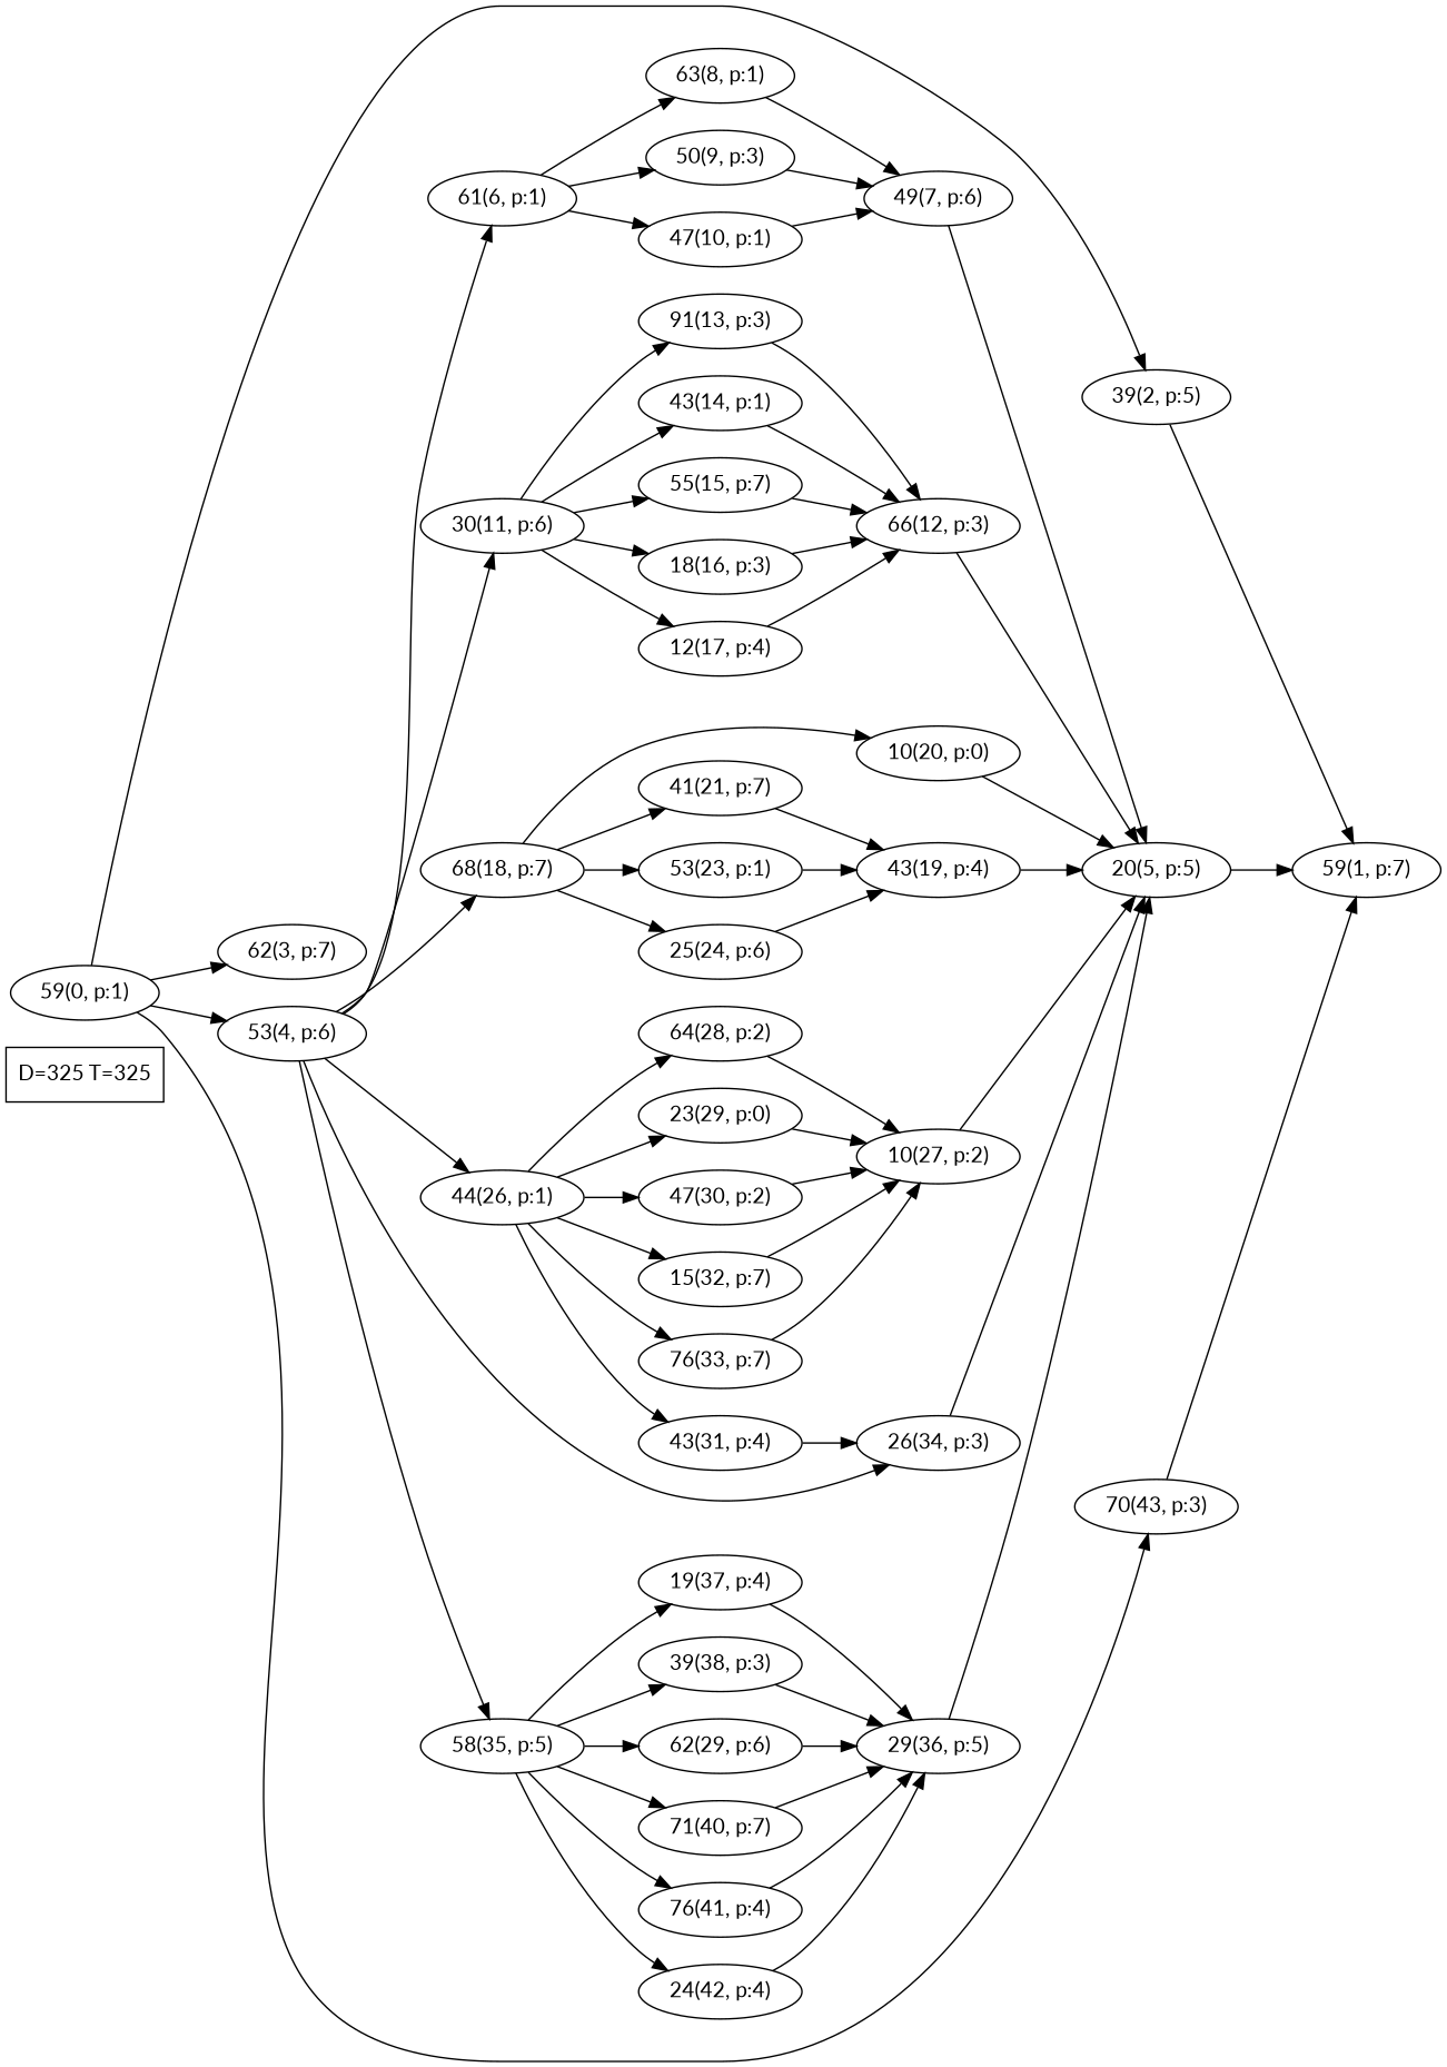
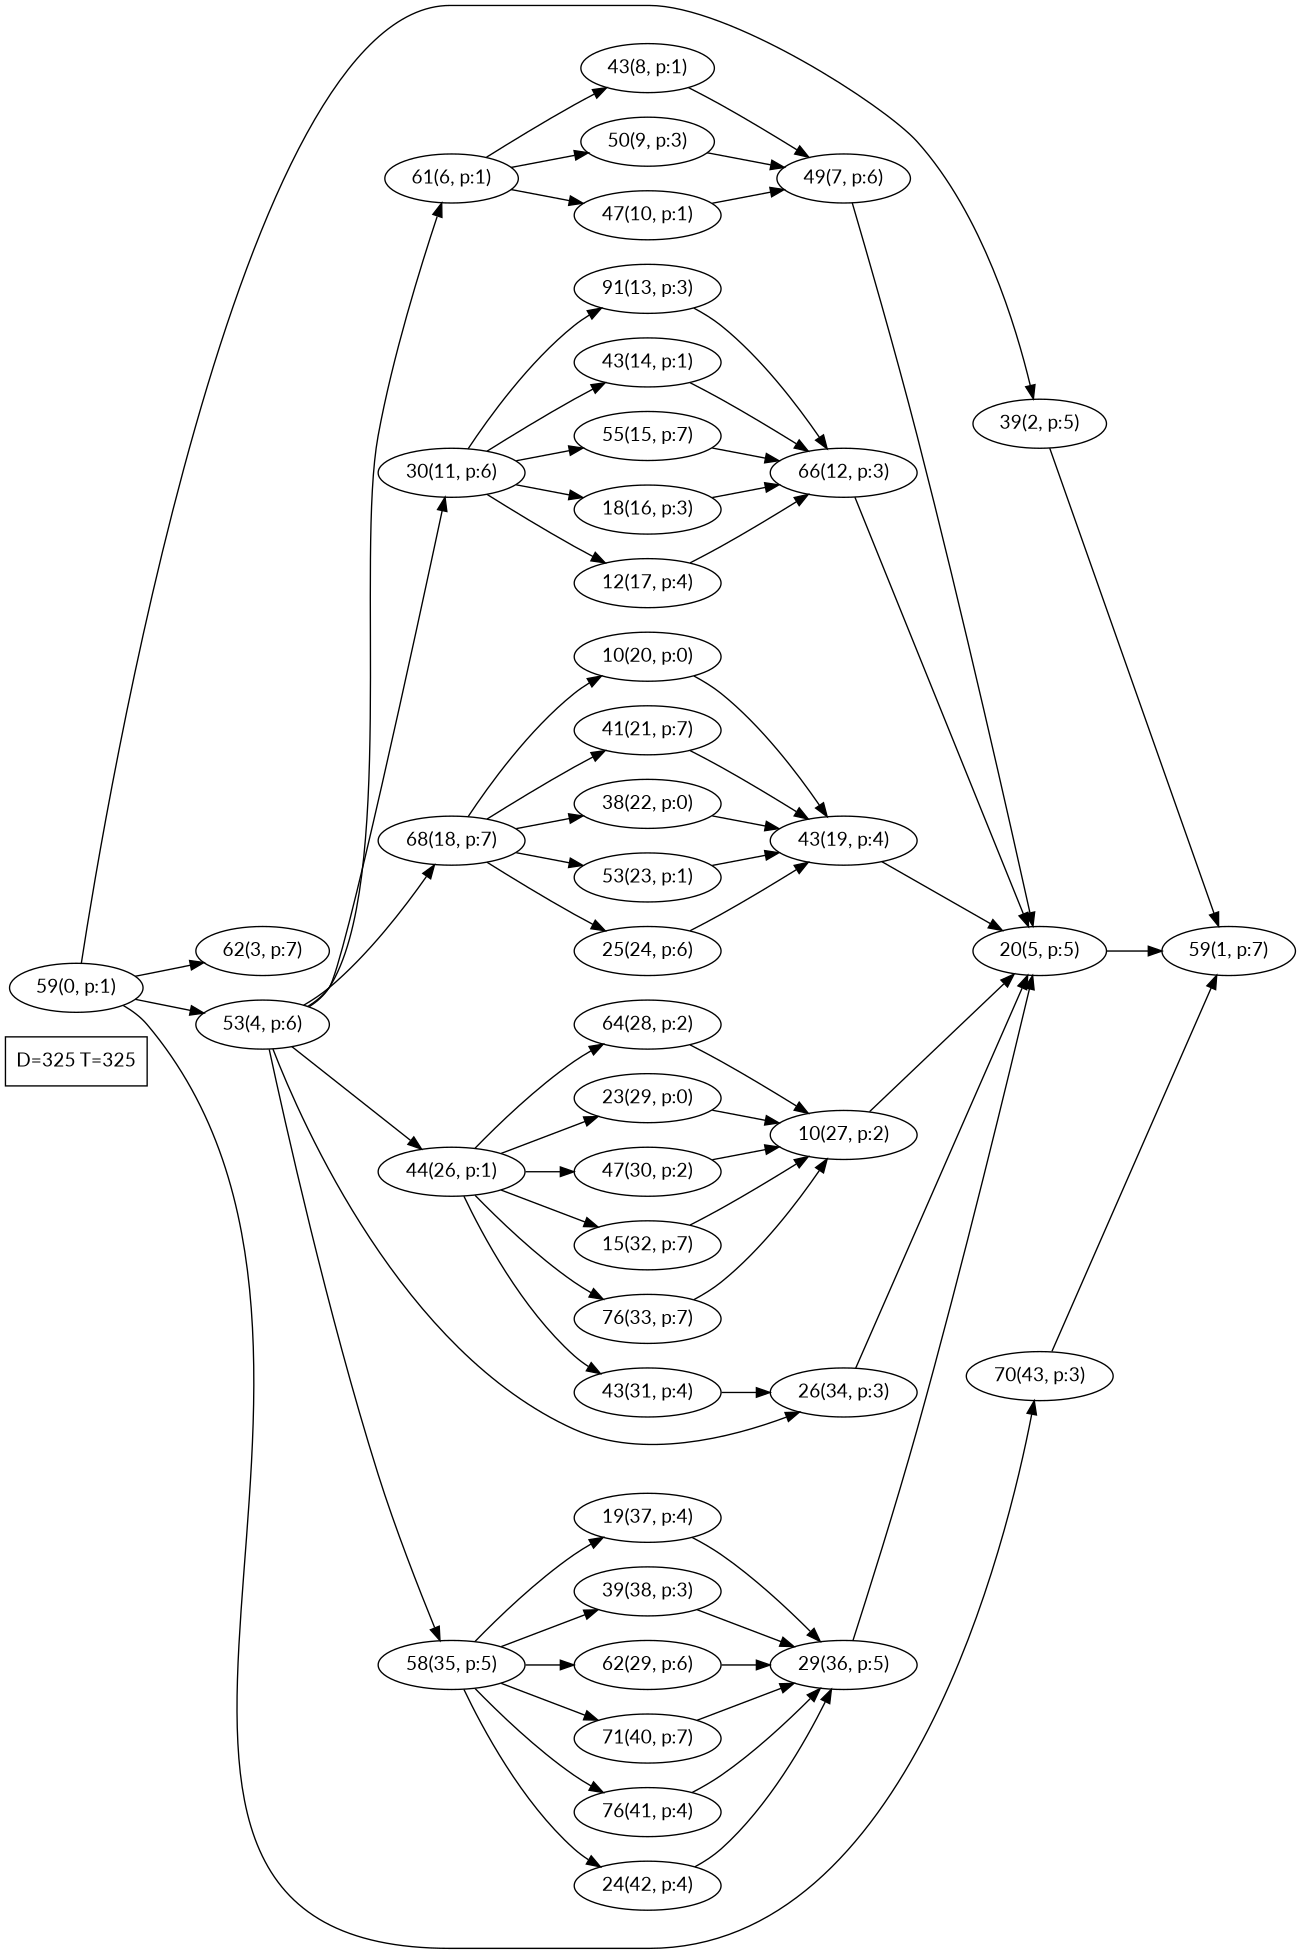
  digraph {
    fontname=Lato
    rankdir=LR
    node [fontname=Lato]
    edge [fontname=Lato]
    n1 [label="D=325 T=325" shape=box]
    n2 [label="59(0, p:1)"]
    n3 [label="39(2, p:5)"]
    n4 [label="62(3, p:7)"]
    n5 [label="53(4, p:6)"]
    n6 [label="70(43, p:3)"]
    n7 [label="59(1, p:7)"]
    n8 [label="61(6, p:1)"]
    n9 [label="30(11, p:6)"]
    n10 [label="68(18, p:7)"]
    n11 [label="44(26, p:1)"]
    n12 [label="26(34, p:3)"]
    n13 [label="58(35, p:5)"]
-   n14 [label="63(8, p:1)"]
+   n14 [label="43(8, p:1)"]
    n15 [label="50(9, p:3)"]
    n16 [label="47(10, p:1)"]
    n17 [label="91(13, p:3)"]
    n18 [label="43(14, p:1)"]
    n19 [label="55(15, p:7)"]
    n20 [label="18(16, p:3)"]
    n21 [label="12(17, p:4)"]
    n22 [label="10(20, p:0)"]
    n23 [label="41(21, p:7)"]
+   n24 [label="38(22, p:0)"]
    n25 [label="53(23, p:1)"]
    n26 [label="25(24, p:6)"]
    n27 [label="64(28, p:2)"]
    n28 [label="23(29, p:0)"]
    n29 [label="47(30, p:2)"]
    n30 [label="43(31, p:4)"]
    n31 [label="15(32, p:7)"]
    n32 [label="76(33, p:7)"]
    n33 [label="20(5, p:5)"]
    n34 [label="19(37, p:4)"]
    n35 [label="39(38, p:3)"]
    n36 [label="62(29, p:6)"]
    n37 [label="71(40, p:7)"]
    n38 [label="76(41, p:4)"]
    n39 [label="24(42, p:4)"]
    n40 [label="49(7, p:6)"]
    n41 [label="66(12, p:3)"]
    n42 [label="43(19, p:4)"]
    n43 [label="10(27, p:2)"]
    n44 [label="29(36, p:5)"]
    n2 -> n3
    n2 -> n4
    n2 -> n5
    n2 -> n6
    n3 -> n7
    n5 -> n8
    n5 -> n9
    n5 -> n10
    n5 -> n11
    n5 -> n12
    n5 -> n13
    n6 -> n7
    n8 -> n14
    n8 -> n15
    n8 -> n16
    n9 -> n17
    n9 -> n18
    n9 -> n19
    n9 -> n20
    n9 -> n21
    n10 -> n22
    n10 -> n23
+   n10 -> n24
    n10 -> n25
    n10 -> n26
    n11 -> n27
    n11 -> n28
    n11 -> n29
    n11 -> n30
    n11 -> n31
    n11 -> n32
    n12 -> n33
    n13 -> n34
    n13 -> n35
    n13 -> n36
    n13 -> n37
    n13 -> n38
    n13 -> n39
    n14 -> n40
    n15 -> n40
    n16 -> n40
    n17 -> n41
    n18 -> n41
    n19 -> n41
    n20 -> n41
    n21 -> n41
-   n22 -> n33
+   n22 -> n42
    n23 -> n42
+   n24 -> n42
    n25 -> n42
    n26 -> n42
    n27 -> n43
    n28 -> n43
    n29 -> n43
    n30 -> n12
    n31 -> n43
    n32 -> n43
    n33 -> n7
    n34 -> n44
    n35 -> n44
    n36 -> n44
    n37 -> n44
    n38 -> n44
    n39 -> n44
    n40 -> n33
    n41 -> n33
    n42 -> n33
    n43 -> n33
    n44 -> n33
  }
